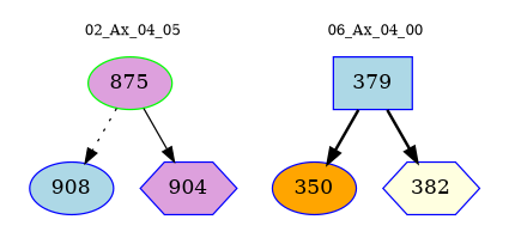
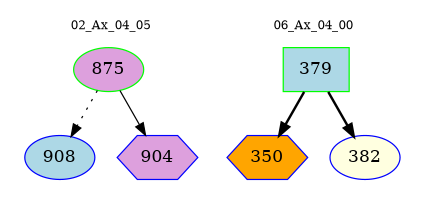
  digraph {
    node [color=blue fillcolor=plum shape=hexagon style=filled]
    edge [color=black style=bold]
    n1 [color=green label=875 shape=ellipse]
    n2 [fillcolor=lightblue label=908 shape=ellipse]
    n3 [label=904]
-   n4 [fillcolor=lightblue label=379 shape=box]
-   n5 [fillcolor=orange label=350 shape=ellipse]
-   n6 [fillcolor=lightyellow label=382]
+   n4 [color=green fillcolor=lightblue label=379 shape=box]
+   n5 [fillcolor=orange label=350]
+   n6 [fillcolor=lightyellow label=382 shape=ellipse]
    subgraph cluster_1 {
      color=white
      fontsize=10
      label="02_Ax_04_05"
      n1
      n2
      n3
    }
    subgraph cluster_2 {
      color=white
      fontsize=10
      label="06_Ax_04_00"
      n4
      n5
      n6
    }
    n1 -> n2 [style=dotted]
    n1 -> n3 [style=solid]
    n4 -> n5
    n4 -> n6
  }
